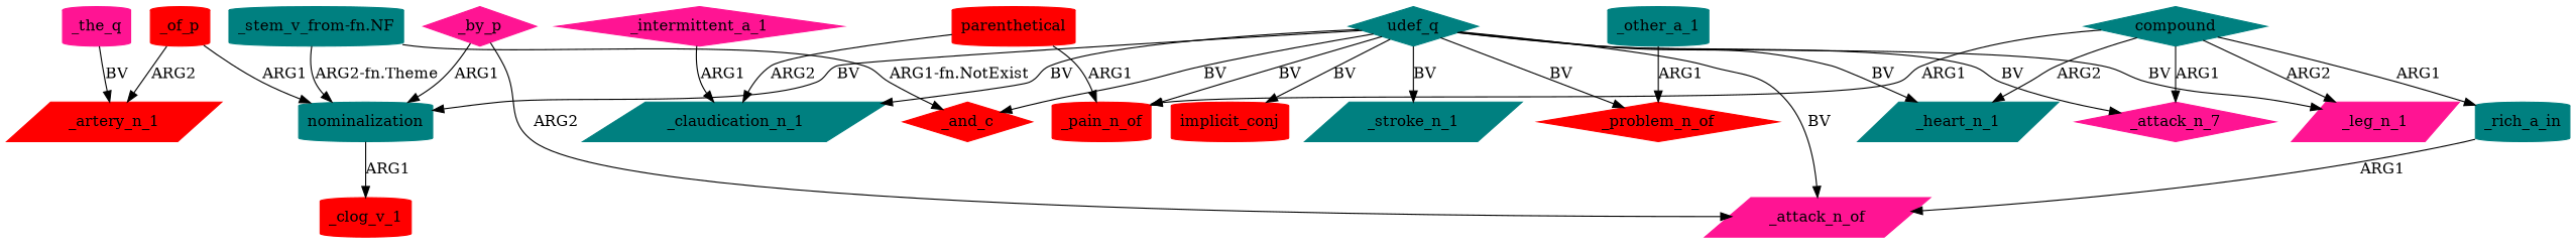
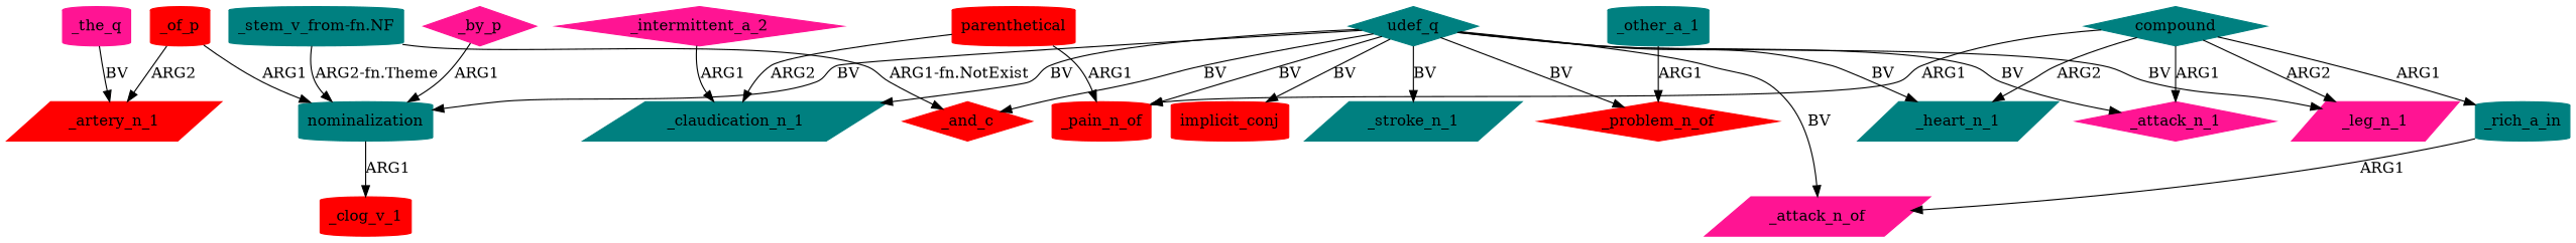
  digraph {
    node [color=teal shape=cylinder style=filled]
-   _intermittent_a_1 [color=deeppink shape=diamond]
+   _intermittent_a_1 [color=deeppink shape=diamond label=_intermittent_a_2]
    _claudication_n_1 [shape=parallelogram]
    udef_q [shape=diamond]
    _and_c [color=red shape=diamond]
    _leg_n_1 [color=deeppink shape=parallelogram]
    _pain_n_of [color=red]
-   _attack_n_1 [color=deeppink shape=diamond label=_attack_n_7]
+   _attack_n_1 [color=deeppink shape=diamond]
    nominalization
    _heart_n_1 [shape=parallelogram]
    _problem_n_of [color=red shape=diamond]
    implicit_conj [color=red]
    _stroke_n_1 [shape=parallelogram]
    n13 [color=deeppink label=_attack_n_of shape=parallelogram]
    _clog_v_1 [color=red]
    "_stem_v_from-fn.NF"
    compound [shape=diamond]
    _rich_a_in
    _of_p [color=red]
    _artery_n_1 [color=red shape=parallelogram]
    _the_q [color=deeppink]
    parenthetical [color=red]
    _by_p [color=deeppink shape=diamond]
    _other_a_1
    _intermittent_a_1 -> _claudication_n_1 [label=ARG1]
    udef_q -> _claudication_n_1 [label=BV]
    udef_q -> _and_c [label=BV]
    udef_q -> _leg_n_1 [label=BV]
    udef_q -> _pain_n_of [label=BV]
    udef_q -> _attack_n_1 [label=BV]
    udef_q -> nominalization [label=BV]
    udef_q -> _heart_n_1 [label=BV]
    udef_q -> _problem_n_of [label=BV]
    udef_q -> implicit_conj [label=BV]
    udef_q -> _stroke_n_1 [label=BV]
    udef_q -> n13 [label=BV]
    nominalization -> _clog_v_1 [label=ARG1]
    "_stem_v_from-fn.NF" -> _and_c [label="ARG1-fn.NotExist"]
    "_stem_v_from-fn.NF" -> nominalization [label="ARG2-fn.Theme"]
    compound -> _leg_n_1 [label=ARG2]
    compound -> _pain_n_of [label=ARG1]
    compound -> _attack_n_1 [label=ARG1]
    compound -> _heart_n_1 [label=ARG2]
    compound -> _rich_a_in [label=ARG1]
    _rich_a_in -> n13 [label=ARG1]
    _of_p -> nominalization [label=ARG1]
    _of_p -> _artery_n_1 [label=ARG2]
    _the_q -> _artery_n_1 [label=BV]
    parenthetical -> _claudication_n_1 [label=ARG2]
    parenthetical -> _pain_n_of [label=ARG1]
    _by_p -> nominalization [label=ARG1]
-   _by_p -> n13 [label=ARG2]
    _other_a_1 -> _problem_n_of [label=ARG1]
  }
